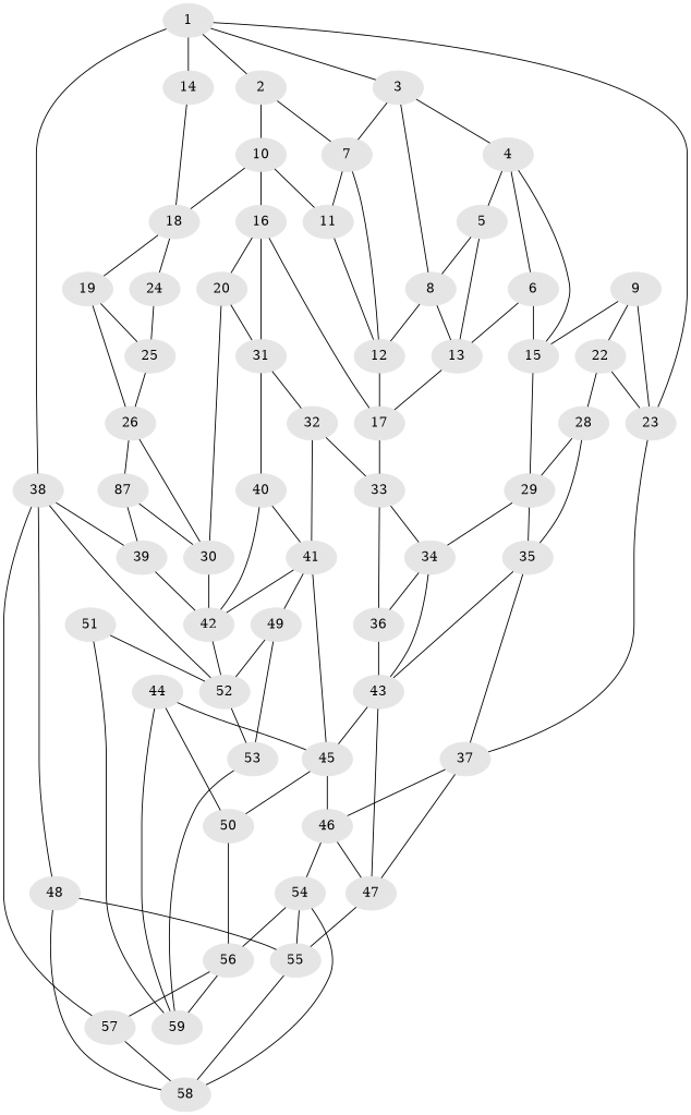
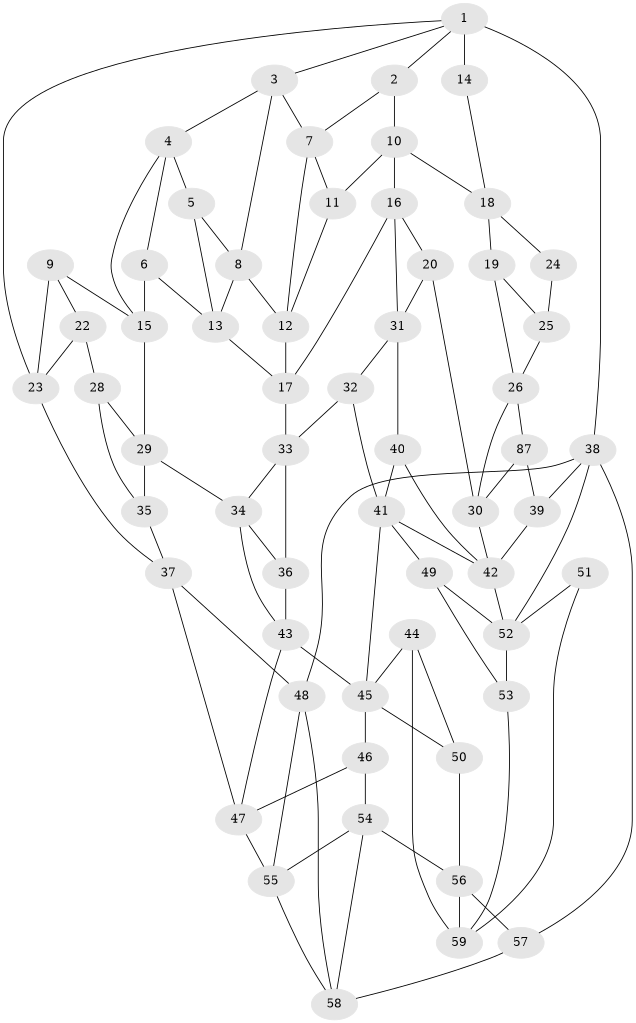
  graph {
    node [color=gray90 style=filled]
    edge [weight=1.0]
    1
    2
    3
    14
    23
    38
    7
    10
    4
    8
    18
    37
    39
    48
    57
    52
    11
    12
    16
    5
    6
    15
    13
    9
    22
    17
    29
    28
    20
    31
    19
    24
    33
    35
    34
    30
    32
    40
    36
    25
    26
    n42 [label=87]
    42
    47
    43
    41
    45
    49
    55
    58
    51
    59
    50
    46
    53
    44
    56
    54
    1 -- 2
    1 -- 3
    1 -- 14 [weight=2.0]
    1 -- 23
    1 -- 38 [weight=2.0]
    2 -- 7
    2 -- 10
    3 -- 7
    3 -- 4
    3 -- 8
    14 -- 18
    23 -- 37
    38 -- 39
    38 -- 48
    38 -- 57
    38 -- 52
    7 -- 11
    7 -- 12
    10 -- 18
    10 -- 11
    10 -- 16
    4 -- 5
    4 -- 6
    4 -- 15
    8 -- 12
    8 -- 13
    18 -- 19
    18 -- 24
-   37 -- 46
+   37 -- 48
    37 -- 47
    39 -- 42
    48 -- 55
    48 -- 58
    57 -- 58
    52 -- 53
    11 -- 12
    12 -- 17
    16 -- 17
    16 -- 20
    16 -- 31
    5 -- 8
    5 -- 13
    6 -- 15 [weight=2.0]
    6 -- 13
    15 -- 29
    13 -- 17
    9 -- 23
    9 -- 15
    9 -- 22
    22 -- 23
    22 -- 28 [weight=2.0]
    17 -- 33
    29 -- 35
    29 -- 34
    28 -- 29
    28 -- 35
    20 -- 31
    20 -- 30
    31 -- 32
    31 -- 40
    19 -- 25
    19 -- 26
    24 -- 25 [weight=2.0]
    33 -- 34
    33 -- 36
    35 -- 37
-   35 -- 43
    34 -- 36
    34 -- 43
    30 -- 42
    32 -- 33
    32 -- 41
    40 -- 42
    40 -- 41 [weight=2.0]
    36 -- 43
    25 -- 26
    26 -- 30
    26 -- n42
    n42 -- 39
    n42 -- 30
    42 -- 52
    47 -- 55
    43 -- 47
    43 -- 45 [weight=2.0]
    41 -- 42
    41 -- 45
    41 -- 49
    45 -- 50
    45 -- 46
    49 -- 52
    49 -- 53 [weight=2.0]
    55 -- 58
    51 -- 52
    51 -- 59
    50 -- 56
    46 -- 47
    46 -- 54
    53 -- 59
    44 -- 45
    44 -- 59
    44 -- 50 [weight=2.0]
    56 -- 57
    56 -- 59
    54 -- 55
    54 -- 58
    54 -- 56
  }
